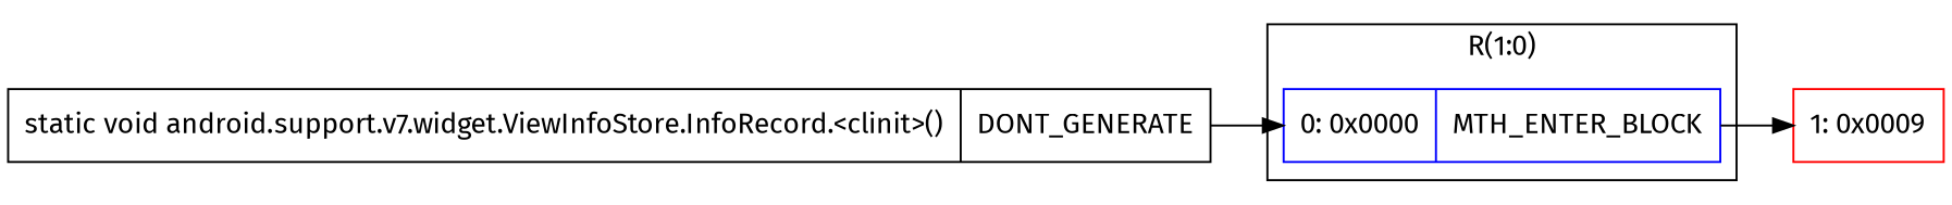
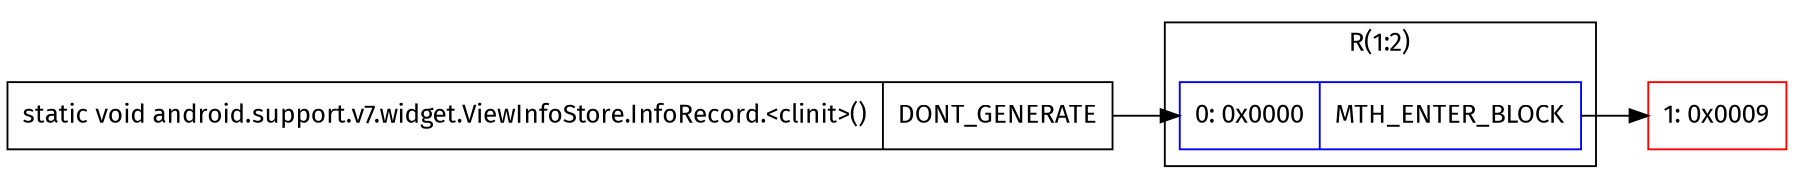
  digraph {
    rankdir=LR
    fontname="Fira Sans"
    node [shape=record fontname="Fira Sans"]
    edge [fontname="Fira Sans"]
    n1 [color=blue label="{0\:\ 0x0000|MTH_ENTER_BLOCK\l}"]
    n2 [color=red label="{1\:\ 0x0009}"]
    n3 [label="{static void android.support.v7.widget.ViewInfoStore.InfoRecord.\<clinit\>()  | DONT_GENERATE\l}"]
    subgraph cluster_1 {
-     label="R(1:0)"
+     label="R(1:2)"
      n1
    }
    n1 -> n2
    n3 -> n1
  }
